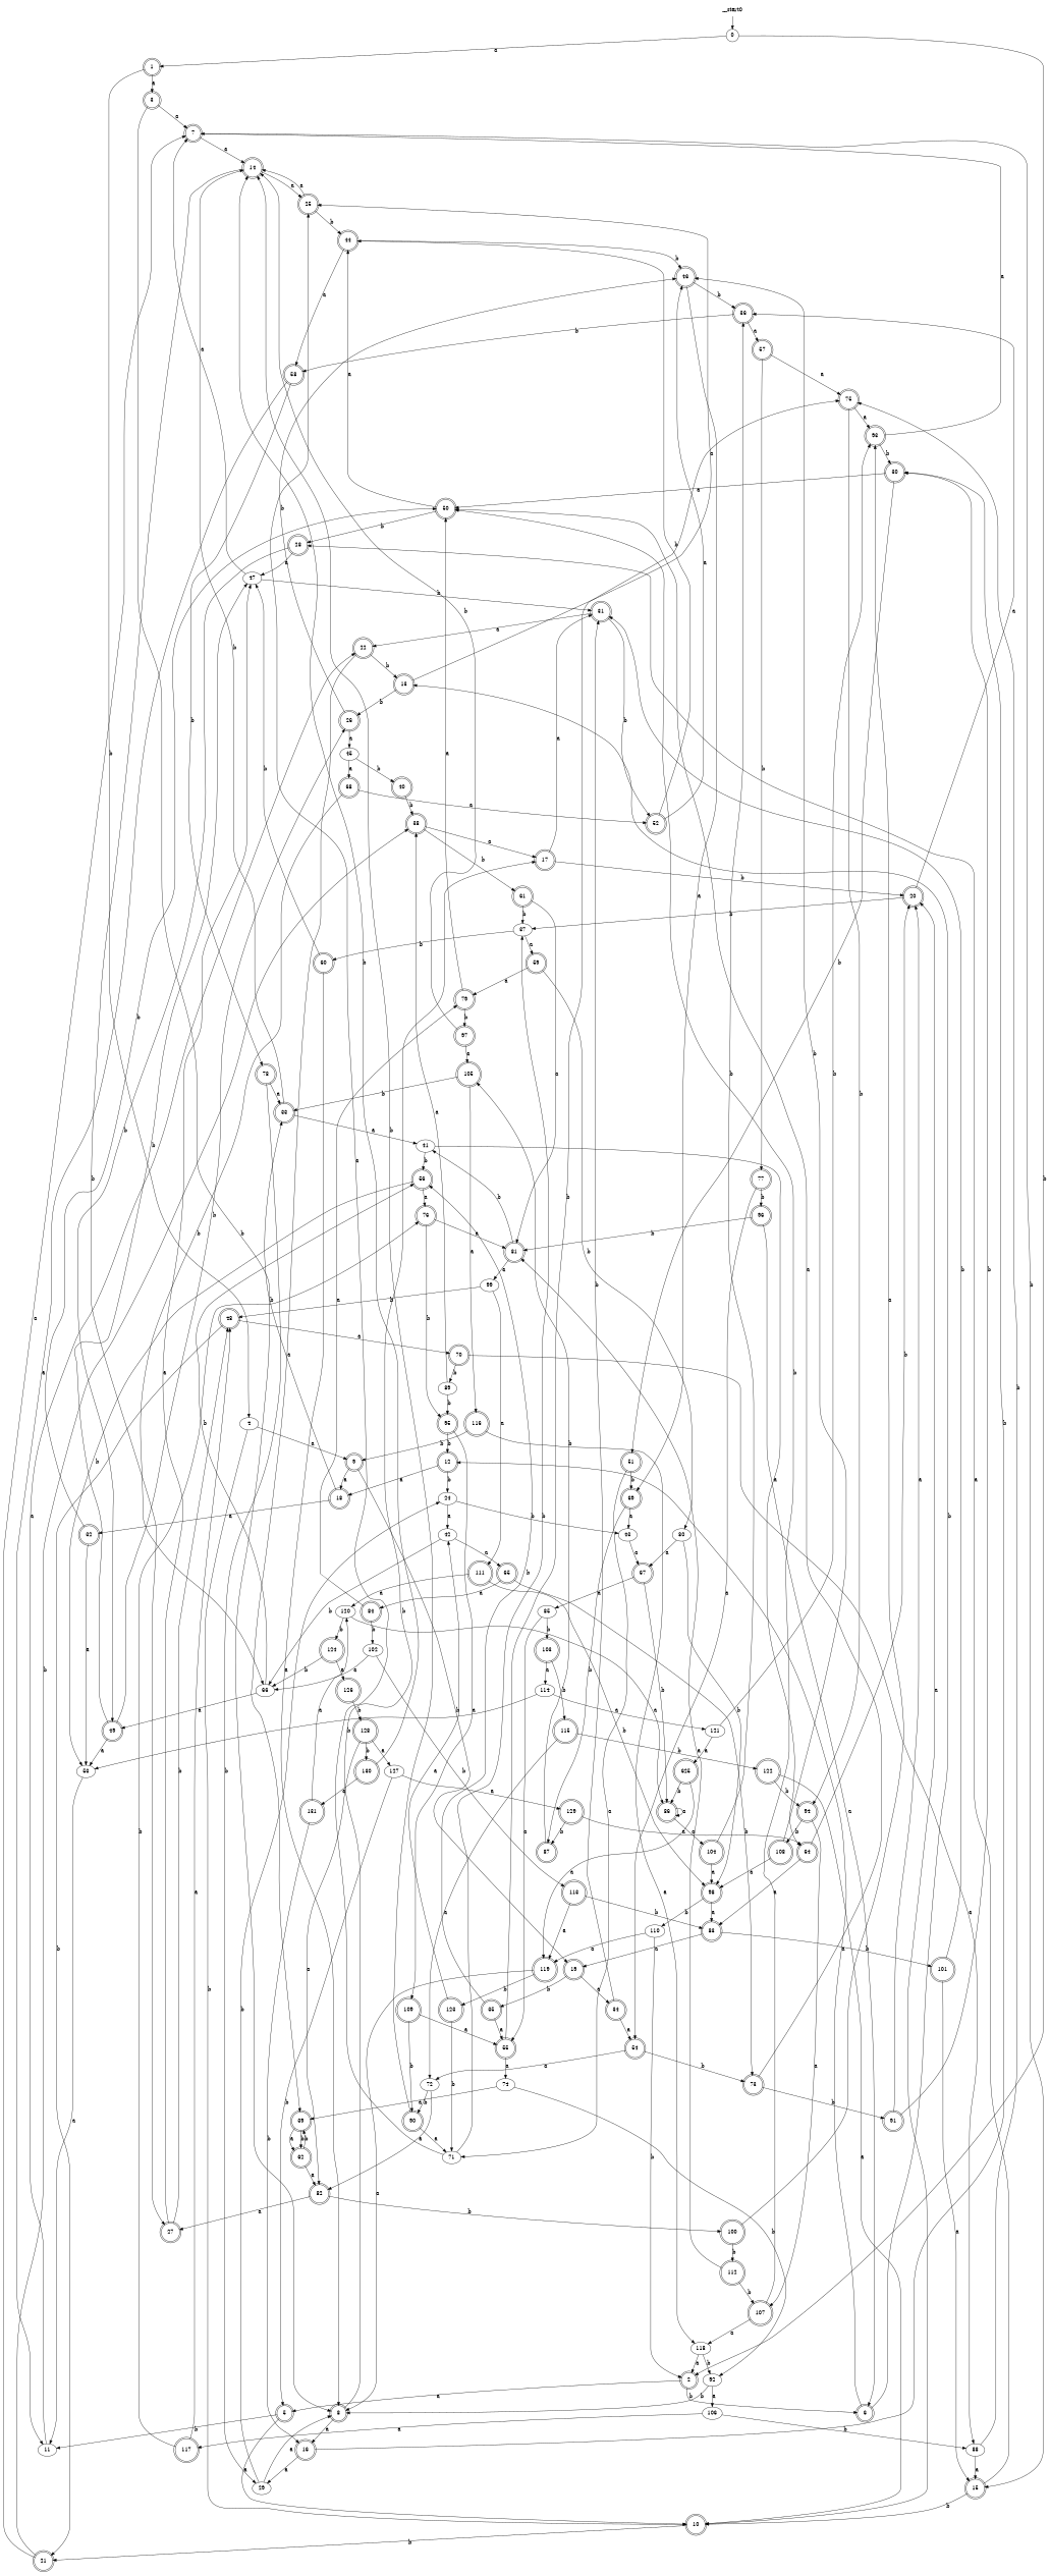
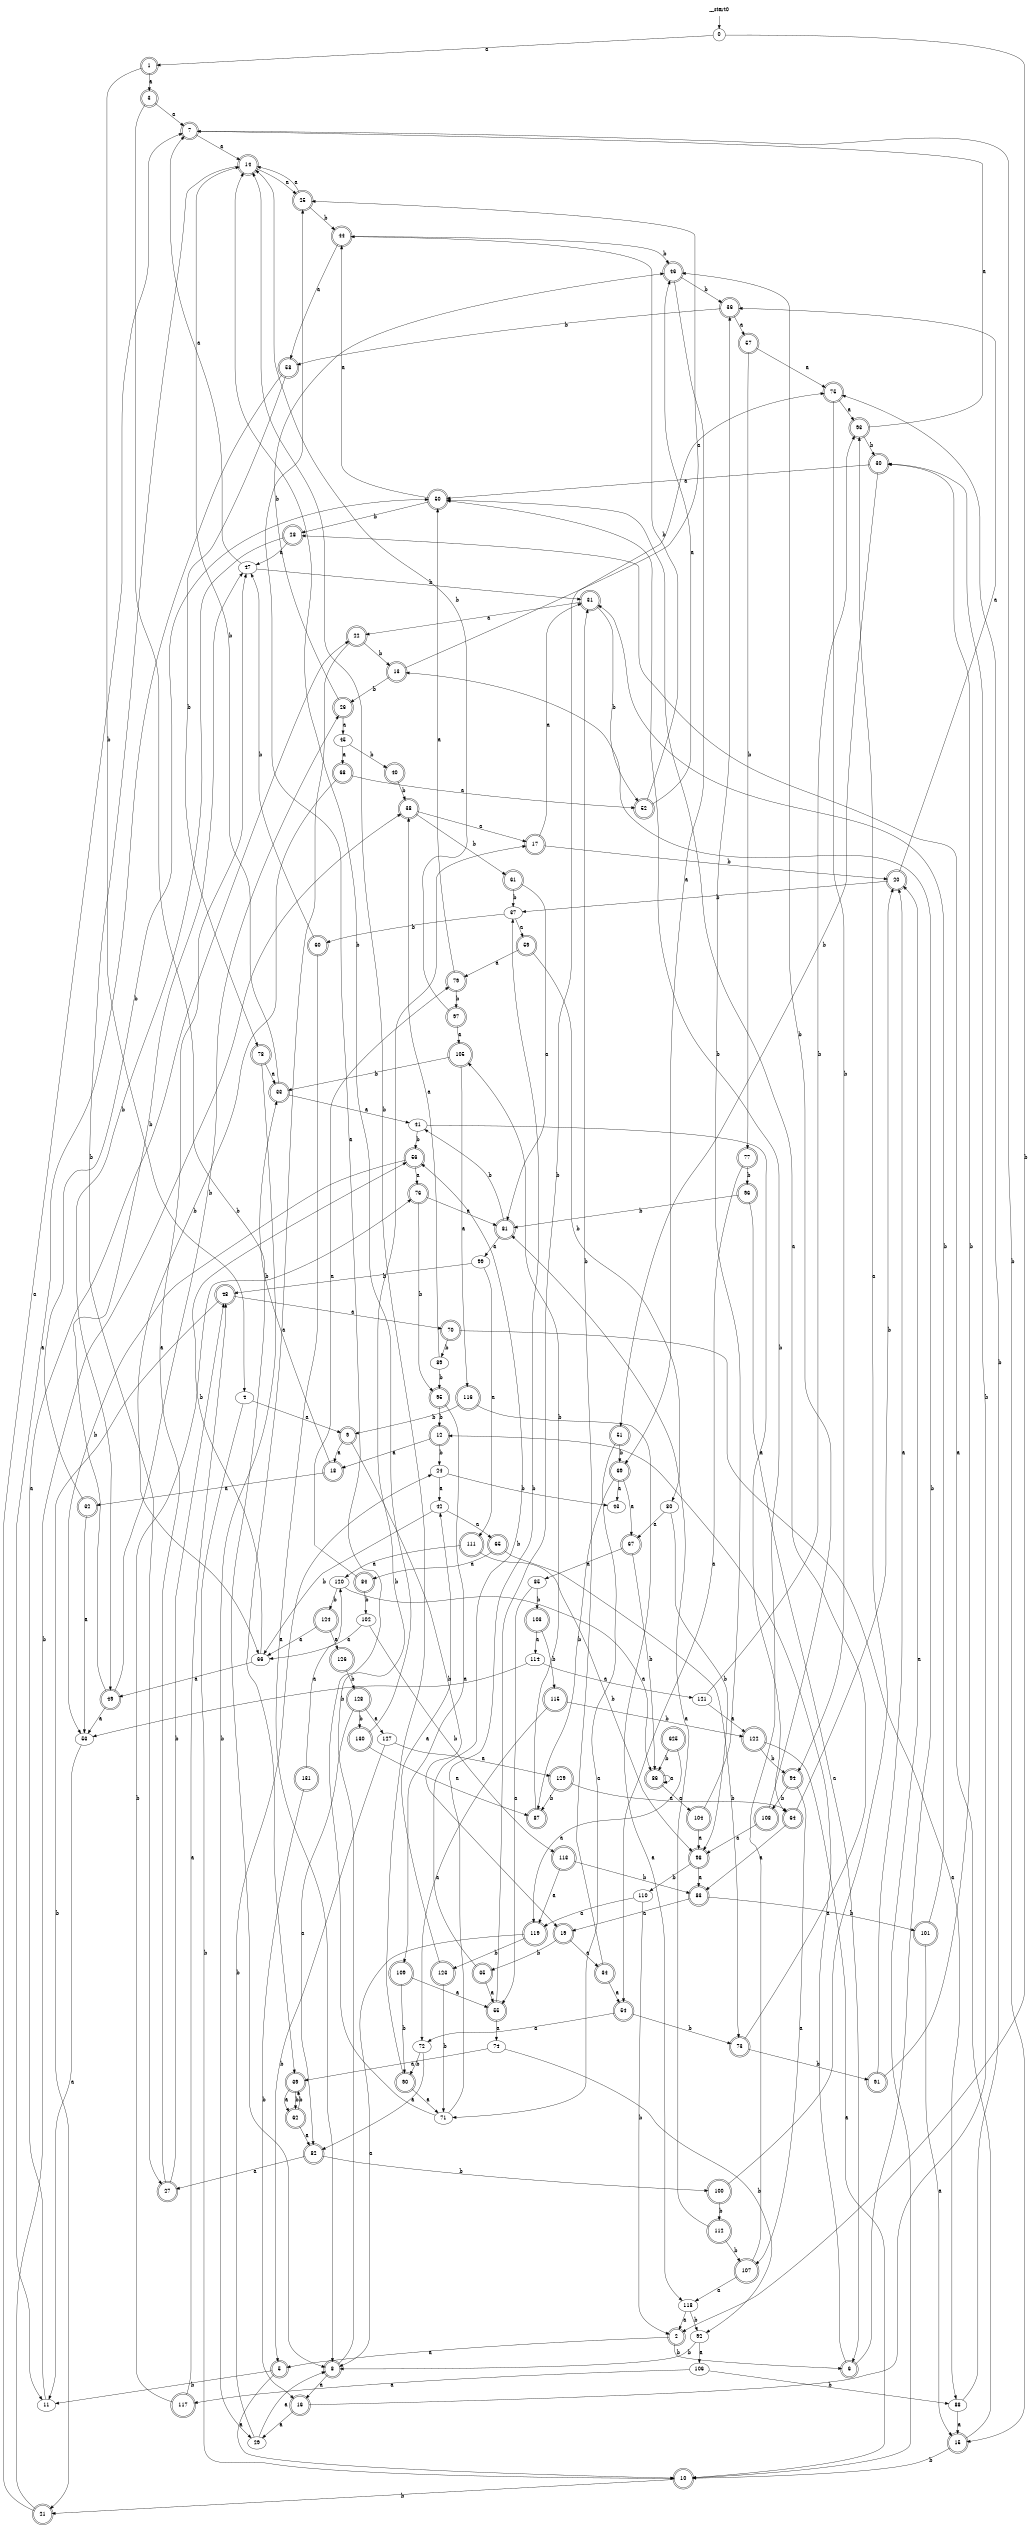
  digraph {
    node [shape=doublecircle]
    __start0 [shape=none]
    0 [shape=circle]
    1
    2
    3
    4 [shape=""]
    5
    6
    7
    8
    9
    10
    11 [shape=""]
    12
    13
    14
    15
    16
    17
    18
    19
    20
    21
    22
    24 [shape=""]
    25
    26
    27
    28
    29 [shape=""]
    30
    31
    32
    33
    34
    35
    36
    37 [shape=""]
    38
    39
    42 [shape=""]
    43 [shape=""]
    44
    45 [shape=""]
    46
    47 [shape=""]
    48
    49
    50
    51
    52
    53 [shape=""]
    41 [shape=""]
    54
    55
    56
    57
    58
    59
    60
    61
    62
    40
    64
    65
    66 [shape=""]
    67
    68
    69
    70
    71 [shape=""]
    72 [shape=""]
    73
    74 [shape=""]
    75
    76
    77
    78
    79
    80 [shape=""]
    81
    82
    83
    84
    85 [shape=""]
    86
    87
    88 [shape=""]
    89 [shape=""]
    90
    91
    92 [shape=""]
    93
    94
    95
    96
    97
    98
    99 [shape=""]
    100
    101
    102 [shape=""]
    103
    104
    105
    106 [shape=""]
    107
    108
    109
    110 [shape=""]
    111
    112
    113
    114 [shape=""]
    115
    116
    117
    118 [shape=""]
    119
    120 [shape=""]
    121 [shape=""]
    122
    123
    124
    n125 [label=625]
    126
    128
    127 [shape=""]
    129
    130
    131
    __start0 -> 0
    0 -> 1 [label=a]
    0 -> 2 [label=b]
    1 -> 3 [label=a]
    1 -> 4 [label=b]
    2 -> 5 [label=a]
    2 -> 6 [label=b]
    3 -> 7 [label=a]
    3 -> 8 [label=b]
    4 -> 9 [label=a]
    4 -> 10 [label=b]
    5 -> 10 [label=a]
    5 -> 11 [label=b]
    6 -> 12 [label=a]
    6 -> 13 [label=b]
    7 -> 14 [label=a]
    7 -> 15 [label=b]
    8 -> 16 [label=a]
    8 -> 17 [label=b]
    9 -> 18 [label=a]
    9 -> 19 [label=b]
    10 -> 20 [label=a]
    10 -> 21 [label=b]
    11 -> 22 [label=a]
    12 -> 18 [label=a]
    12 -> 24 [label=b]
    13 -> 25 [label=a]
    13 -> 26 [label=b]
    14 -> 25 [label=a]
    14 -> 27 [label=b]
    15 -> 10 [label=b]
    15 -> 28 [label=a]
    16 -> 29 [label=a]
    16 -> 30 [label=b]
    17 -> 20 [label=b]
    17 -> 31 [label=a]
    18 -> 32 [label=a]
    18 -> 33 [label=b]
    19 -> 34 [label=a]
    19 -> 35 [label=b]
    20 -> 36 [label=a]
    20 -> 37 [label=b]
    21 -> 7 [label=a]
    21 -> 38 [label=b]
    22 -> 13 [label=b]
    22 -> 39 [label=a]
    24 -> 42 [label=a]
    24 -> 43 [label=b]
    25 -> 14 [label=a]
    25 -> 44 [label=b]
    26 -> 45 [label=a]
    26 -> 46 [label=b]
    27 -> 47 [label=a]
    27 -> 48 [label=b]
    28 -> 47 [label=a]
    28 -> 49 [label=b]
    29 -> 8 [label=a]
    29 -> 24 [label=b]
    30 -> 50 [label=a]
    30 -> 51 [label=b]
    31 -> 22 [label=a]
    31 -> 52 [label=b]
    32 -> 50 [label=b]
    32 -> 53 [label=a]
    33 -> 14 [label=b]
    33 -> 41 [label=a]
    34 -> 31 [label=b]
    34 -> 54 [label=a]
    35 -> 55 [label=a]
    35 -> 56 [label=b]
    36 -> 57 [label=a]
    36 -> 58 [label=b]
    37 -> 59 [label=a]
    37 -> 60 [label=b]
    38 -> 17 [label=a]
    38 -> 61 [label=b]
    39 -> 62 [label=a]
    39 -> 62 [label=b]
    42 -> 65 [label=a]
    42 -> 66 [label=b]
-   43 -> 67 [label=a]
+   69 -> 67 [label=a]
    44 -> 46 [label=b]
    44 -> 58 [label=a]
    45 -> 40 [label=b]
    45 -> 68 [label=a]
    46 -> 36 [label=b]
    46 -> 69 [label=a]
    47 -> 7 [label=a]
    47 -> 31 [label=b]
    48 -> 21 [label=b]
    48 -> 70 [label=a]
    49 -> 26 [label=b]
    49 -> 47 [label=b]
    49 -> 53 [label=a]
    50 -> 28 [label=b]
    50 -> 44 [label=a]
    51 -> 69 [label=b]
    51 -> 71 [label=a]
    52 -> 44 [label=b]
    52 -> 46 [label=a]
    53 -> 11 [label=a]
    41 -> 56 [label=b]
    41 -> 64 [label=a]
    54 -> 72 [label=a]
    54 -> 73 [label=b]
    55 -> 74 [label=a]
    55 -> 75 [label=b]
    56 -> 53 [label=b]
    56 -> 76 [label=a]
    57 -> 75 [label=a]
    57 -> 77 [label=b]
    58 -> 11 [label=a]
    58 -> 78 [label=b]
    59 -> 79 [label=a]
    59 -> 80 [label=b]
    60 -> 8 [label=a]
    60 -> 47 [label=b]
    61 -> 37 [label=b]
    61 -> 81 [label=a]
    62 -> 39 [label=b]
    62 -> 82 [label=a]
    40 -> 38 [label=b]
    64 -> 20 [label=b]
    64 -> 83 [label=a]
    65 -> 73 [label=b]
    65 -> 84 [label=a]
    66 -> 49 [label=a]
    66 -> 56 [label=b]
    67 -> 85 [label=a]
    67 -> 86 [label=b]
    68 -> 52 [label=a]
    68 -> 66 [label=b]
    69 -> 43 [label=a]
    69 -> 87 [label=b]
    70 -> 88 [label=a]
    70 -> 89 [label=b]
    71 -> 25 [label=a]
    71 -> 37 [label=b]
    72 -> 82 [label=a]
    72 -> 90 [label=b]
    73 -> 50 [label=a]
    73 -> 91 [label=b]
    74 -> 39 [label=a]
    74 -> 92 [label=b]
    75 -> 93 [label=a]
    75 -> 94 [label=b]
    76 -> 81 [label=a]
    76 -> 95 [label=b]
    77 -> 54 [label=a]
    77 -> 96 [label=b]
    78 -> 29 [label=b]
    78 -> 33 [label=a]
    79 -> 50 [label=a]
    79 -> 97 [label=b]
    80 -> 67 [label=a]
    80 -> 98 [label=b]
    81 -> 41 [label=b]
    81 -> 99 [label=a]
    82 -> 27 [label=a]
    82 -> 100 [label=b]
    83 -> 19 [label=a]
    83 -> 101 [label=b]
    84 -> 79 [label=a]
    84 -> 102 [label=b]
    85 -> 55 [label=a]
    85 -> 103 [label=b]
    86 -> 86 [label=a]
    86 -> 104 [label=a]
    87 -> 105 [label=b]
    88 -> 15 [label=a]
    88 -> 75 [label=b]
    89 -> 38 [label=a]
    89 -> 95 [label=b]
    90 -> 14 [label=b]
    90 -> 71 [label=a]
    91 -> 20 [label=a]
    91 -> 30 [label=b]
    92 -> 8 [label=b]
    92 -> 106 [label=a]
    93 -> 7 [label=a]
    93 -> 30 [label=b]
    94 -> 107 [label=a]
    94 -> 108 [label=b]
    95 -> 12 [label=b]
    95 -> 109 [label=a]
    96 -> 6 [label=a]
    96 -> 81 [label=b]
    97 -> 14 [label=b]
    97 -> 105 [label=a]
    98 -> 83 [label=a]
    98 -> 110 [label=b]
    99 -> 48 [label=b]
    99 -> 111 [label=a]
    100 -> 93 [label=a]
    100 -> 112 [label=b]
    101 -> 15 [label=a]
    101 -> 31 [label=b]
    102 -> 66 [label=a]
    102 -> 113 [label=b]
    103 -> 114 [label=a]
    103 -> 115 [label=b]
    104 -> 36 [label=b]
    104 -> 98 [label=a]
    105 -> 33 [label=b]
    105 -> 116 [label=a]
    106 -> 88 [label=b]
    106 -> 117 [label=a]
    107 -> 50 [label=b]
    107 -> 118 [label=a]
    108 -> 46 [label=b]
    108 -> 98 [label=a]
    109 -> 55 [label=a]
    109 -> 90 [label=b]
    110 -> 2 [label=b]
    110 -> 119 [label=a]
    111 -> 98 [label=b]
    111 -> 120 [label=a]
    112 -> 81 [label=a]
    112 -> 107 [label=b]
    113 -> 83 [label=b]
    113 -> 119 [label=a]
    114 -> 53 [label=b]
    114 -> 121 [label=a]
    115 -> 72 [label=a]
    115 -> 122 [label=b]
    116 -> 9 [label=b]
    116 -> 118 [label=a]
    117 -> 48 [label=a]
    117 -> 76 [label=b]
    118 -> 2 [label=a]
    118 -> 92 [label=b]
    119 -> 8 [label=a]
    119 -> 123 [label=b]
    120 -> 86 [label=a]
    120 -> 124 [label=b]
    121 -> 93 [label=b]
-   121 -> n125 [label=a]
+   121 -> 122 [label=a]
    122 -> 10 [label=a]
    122 -> 94 [label=b]
    123 -> 42 [label=a]
    123 -> 71 [label=b]
-   124 -> 66 [label=b]
+   124 -> 66 [label=a]
    124 -> 126 [label=a]
    n125 -> 86 [label=b]
    n125 -> 119 [label=a]
    126 -> 128 [label=b]
    128 -> 82 [label=a]
    128 -> 127 [label=a]
    128 -> 130 [label=b]
    127 -> 5 [label=b]
    127 -> 129 [label=a]
    129 -> 64 [label=a]
    129 -> 87 [label=b]
    130 -> 14 [label=b]
-   130 -> 131 [label=a]
+   130 -> 87 [label=a]
    131 -> 16 [label=b]
    131 -> 120 [label=a]
  }
